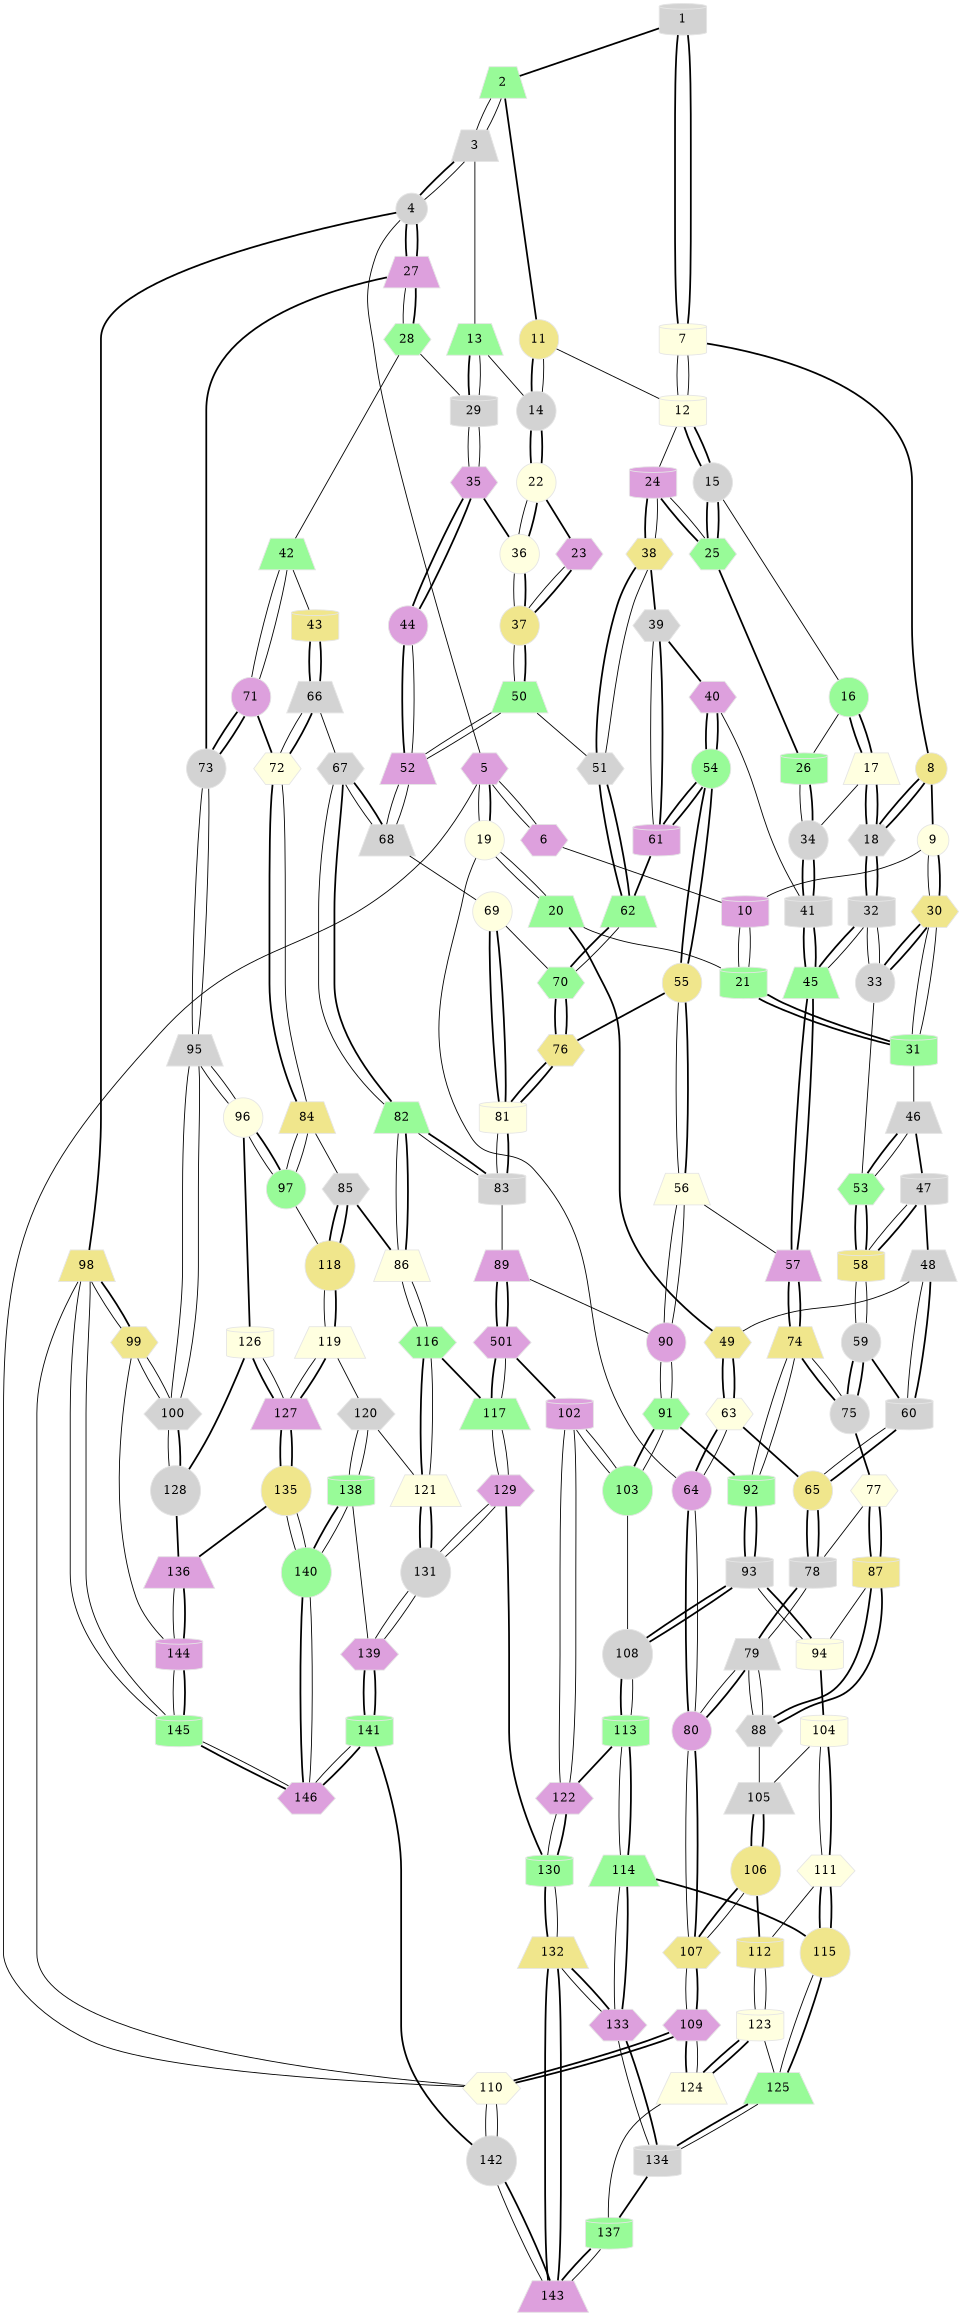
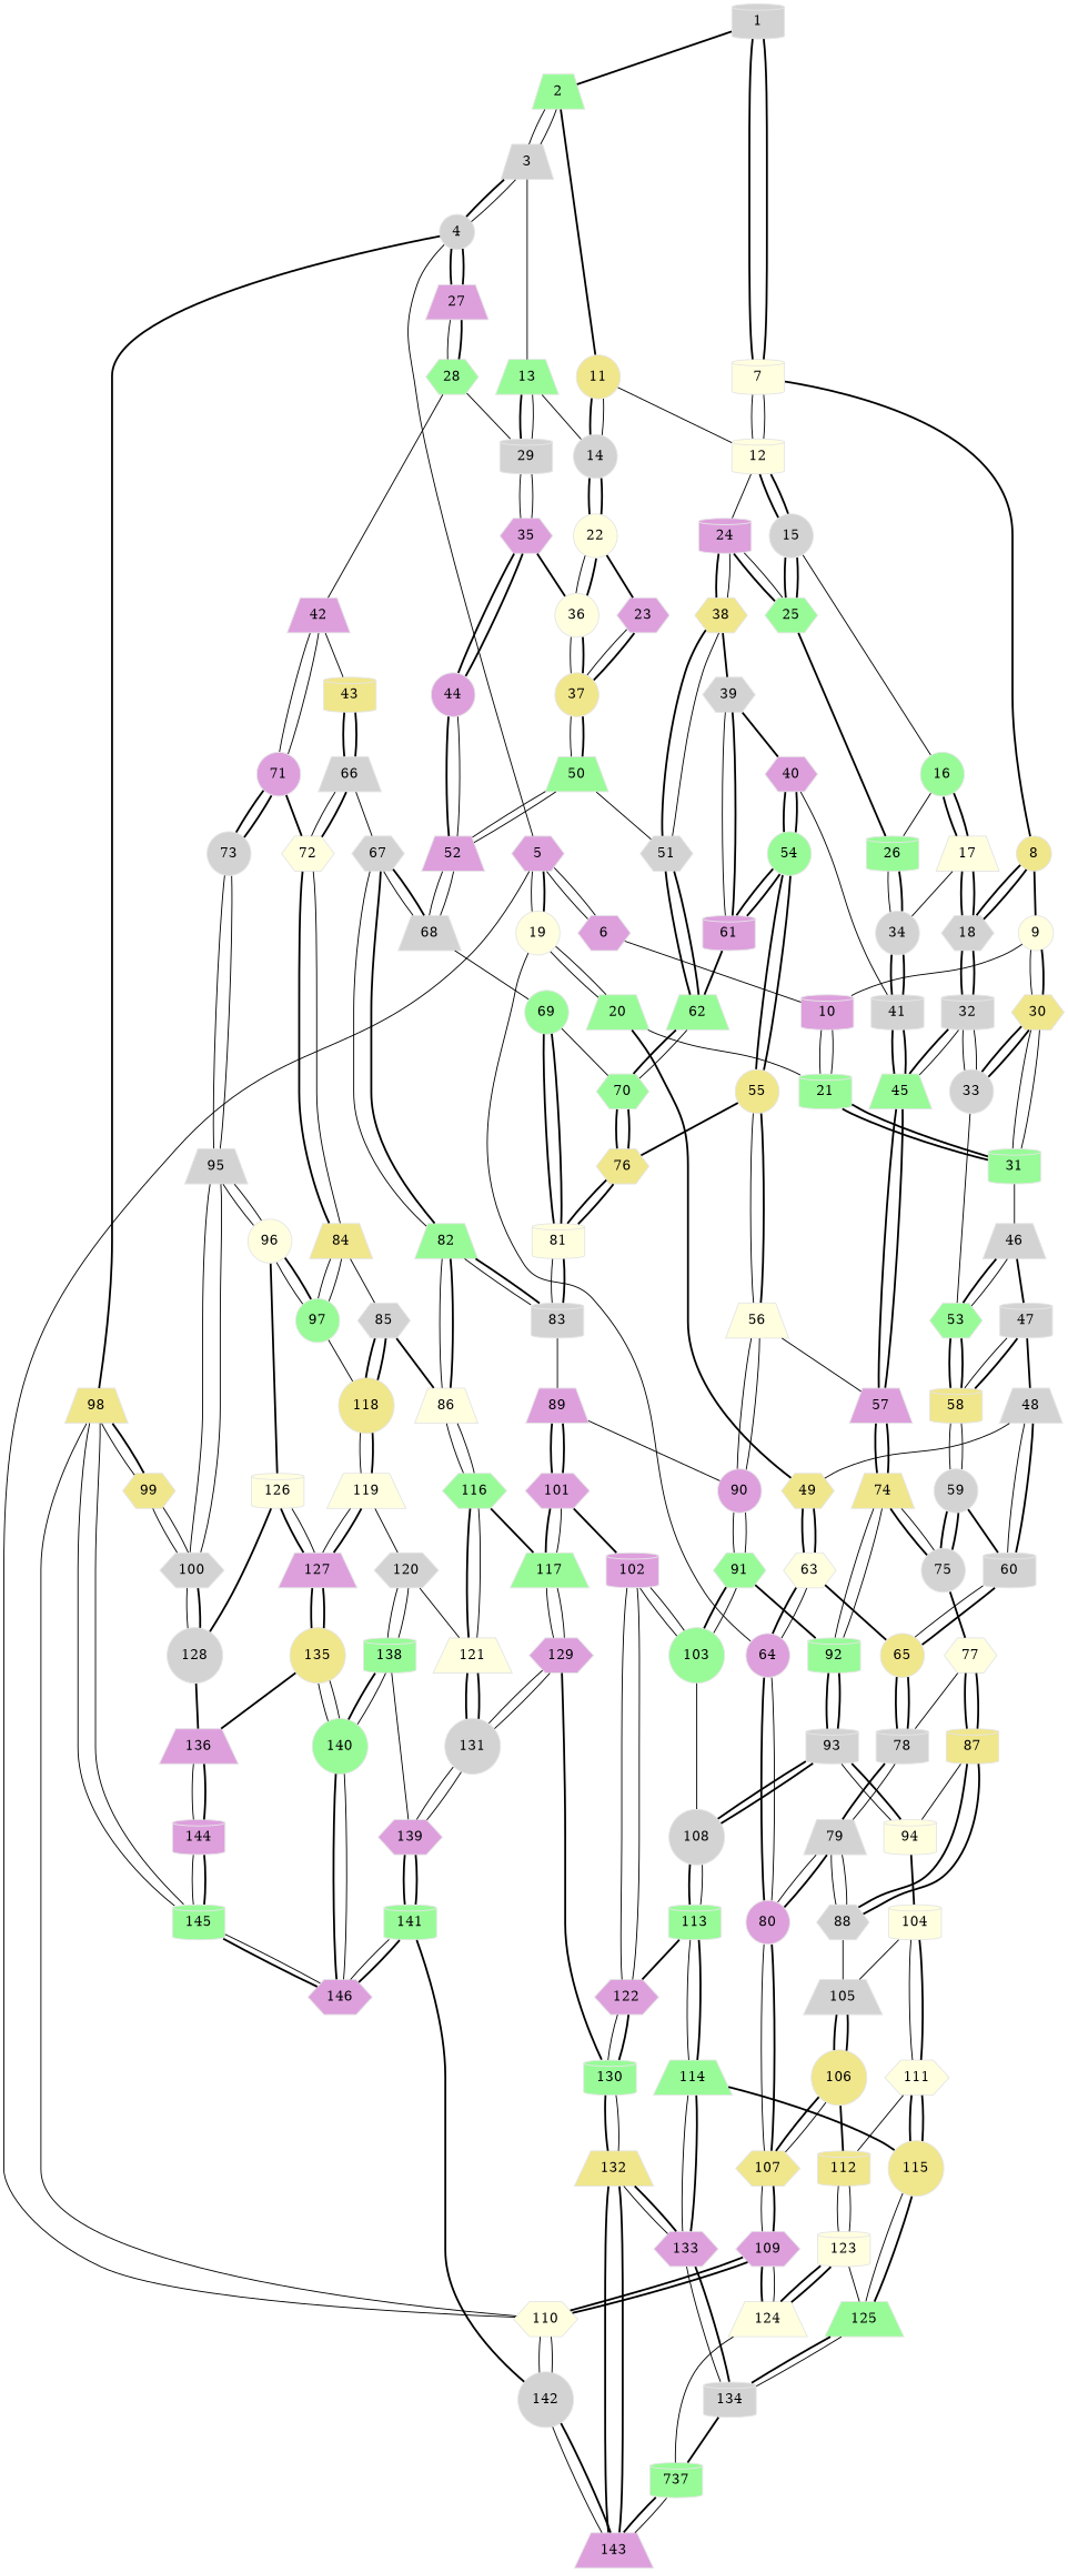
  graph {
    node [color=gray90 fillcolor=lightgrey shape=circle style=filled]
    edge [style=bold]
    1 [shape=cylinder]
    2 [fillcolor=palegreen shape=trapezium]
    7 [fillcolor=lightyellow shape=cylinder]
    3 [shape=trapezium]
    11 [fillcolor=khaki]
    8 [fillcolor=khaki]
    12 [fillcolor=lightyellow shape=cylinder]
    4
    13 [fillcolor=palegreen shape=trapezium]
    14
    5 [fillcolor=plum shape=hexagon]
    27 [fillcolor=plum shape=trapezium]
    98 [fillcolor=khaki shape=trapezium]
    29 [shape=cylinder]
    6 [fillcolor=plum shape=hexagon]
    19 [fillcolor=lightyellow]
    110 [fillcolor=lightyellow shape=hexagon]
    28 [fillcolor=palegreen shape=hexagon]
    73
    99 [fillcolor=khaki shape=hexagon]
    145 [fillcolor=palegreen shape=cylinder]
    10 [fillcolor=plum shape=cylinder]
    20 [fillcolor=palegreen shape=trapezium]
    64 [fillcolor=plum]
    142
    21 [fillcolor=palegreen shape=cylinder]
    9 [fillcolor=lightyellow]
    18 [shape=hexagon]
    15
    24 [fillcolor=plum shape=cylinder]
    30 [fillcolor=khaki shape=hexagon]
    32 [shape=cylinder]
    31 [fillcolor=palegreen shape=cylinder]
    33
    22 [fillcolor=lightyellow]
    16 [fillcolor=palegreen]
    25 [fillcolor=palegreen shape=hexagon]
    35 [fillcolor=plum shape=hexagon]
    23 [fillcolor=plum shape=hexagon]
    36 [fillcolor=lightyellow]
    17 [fillcolor=lightyellow shape=trapezium]
    26 [fillcolor=palegreen shape=cylinder]
    34
    41 [shape=cylinder]
    45 [fillcolor=palegreen shape=trapezium]
    49 [fillcolor=khaki shape=hexagon]
    80 [fillcolor=plum]
    63 [fillcolor=lightyellow shape=hexagon]
    46 [shape=trapezium]
    37 [fillcolor=khaki]
    38 [fillcolor=khaki shape=hexagon]
    50 [fillcolor=palegreen shape=trapezium]
    39 [shape=hexagon]
    51 [shape=hexagon]
-   42 [fillcolor=palegreen shape=trapezium]
+   42 [fillcolor=plum shape=trapezium]
    95 [shape=trapezium]
    43 [fillcolor=khaki shape=cylinder]
    71 [fillcolor=plum]
    44 [fillcolor=plum]
    53 [fillcolor=palegreen shape=hexagon]
    47 [shape=cylinder]
    57 [fillcolor=plum shape=trapezium]
    58 [fillcolor=khaki shape=cylinder]
    52 [fillcolor=plum shape=trapezium]
    40 [fillcolor=plum shape=hexagon]
    61 [fillcolor=plum shape=cylinder]
    62 [fillcolor=palegreen shape=trapezium]
    54 [fillcolor=palegreen]
    55 [fillcolor=khaki]
    66 [shape=trapezium]
    72 [fillcolor=lightyellow shape=hexagon]
    67 [shape=hexagon]
    68 [shape=trapezium]
    74 [fillcolor=khaki shape=trapezium]
    48 [shape=trapezium]
    60 [shape=cylinder]
    59
    65 [fillcolor=khaki]
    70 [fillcolor=palegreen shape=hexagon]
-   69 [fillcolor=lightyellow]
+   69 [fillcolor=palegreen]
    56 [fillcolor=lightyellow shape=trapezium]
    76 [fillcolor=khaki shape=hexagon]
    90 [fillcolor=plum]
    81 [fillcolor=lightyellow shape=cylinder]
    91 [fillcolor=palegreen shape=hexagon]
    75
    92 [fillcolor=palegreen shape=cylinder]
    77 [fillcolor=lightyellow shape=hexagon]
    78 [shape=cylinder]
    107 [fillcolor=khaki shape=hexagon]
    79 [shape=trapezium]
    82 [fillcolor=palegreen shape=trapezium]
    84 [fillcolor=khaki shape=trapezium]
    83 [shape=cylinder]
    86 [fillcolor=lightyellow shape=trapezium]
    85 [shape=hexagon]
    97 [fillcolor=palegreen]
    96 [fillcolor=lightyellow]
    100 [shape=hexagon]
    93 [shape=cylinder]
    87 [fillcolor=khaki shape=cylinder]
    88 [shape=hexagon]
    94 [fillcolor=lightyellow shape=cylinder]
    105 [shape=trapezium]
    109 [fillcolor=plum shape=hexagon]
    89 [fillcolor=plum shape=trapezium]
    116 [fillcolor=palegreen shape=hexagon]
-   101 [fillcolor=plum shape=hexagon label=501]
+   101 [fillcolor=plum shape=hexagon]
    118 [fillcolor=khaki]
    119 [fillcolor=lightyellow shape=trapezium]
    117 [fillcolor=palegreen shape=trapezium]
    121 [fillcolor=lightyellow shape=trapezium]
    104 [fillcolor=lightyellow shape=cylinder]
    106 [fillcolor=khaki]
    102 [fillcolor=plum shape=cylinder]
    103 [fillcolor=palegreen]
    108
    113 [fillcolor=palegreen shape=cylinder]
    111 [fillcolor=lightyellow shape=hexagon]
    126 [fillcolor=lightyellow shape=cylinder]
    128
    127 [fillcolor=plum shape=trapezium]
    144 [fillcolor=plum shape=cylinder]
    146 [fillcolor=plum shape=hexagon]
    136 [fillcolor=plum shape=trapezium]
    122 [fillcolor=plum shape=hexagon]
    129 [fillcolor=plum shape=hexagon]
    130 [fillcolor=palegreen shape=cylinder]
    112 [fillcolor=khaki shape=cylinder]
    115 [fillcolor=khaki]
    123 [fillcolor=lightyellow shape=cylinder]
    124 [fillcolor=lightyellow shape=trapezium]
    114 [fillcolor=palegreen shape=trapezium]
-   137 [fillcolor=palegreen shape=cylinder]
+   137 [fillcolor=palegreen shape=cylinder label=737]
    143 [fillcolor=plum shape=trapezium]
    125 [fillcolor=palegreen shape=trapezium]
    133 [fillcolor=plum shape=hexagon]
    134 [shape=cylinder]
    131
    120 [shape=hexagon]
    138 [fillcolor=palegreen shape=cylinder]
    135 [fillcolor=khaki]
    139 [fillcolor=plum shape=hexagon]
    140 [fillcolor=palegreen]
    132 [fillcolor=khaki shape=trapezium]
    141 [fillcolor=palegreen shape=cylinder]
    1 -- 2
    1 -- 7
    1 -- 7
    2 -- 3 [style=solid]
    2 -- 3 [style=solid]
    2 -- 11
    7 -- 8
    7 -- 12 [style=solid]
    7 -- 12 [style=solid]
    3 -- 4
    3 -- 4 [style=solid]
    3 -- 13 [style=solid]
    11 -- 12 [style=solid]
    11 -- 14
    11 -- 14 [style=solid]
    8 -- 9
    8 -- 18
    8 -- 18
    12 -- 15
    12 -- 15
    12 -- 24 [style=solid]
    4 -- 5 [style=solid]
    4 -- 27
    4 -- 27
    4 -- 98
    13 -- 14 [style=solid]
    13 -- 29
    13 -- 29 [style=solid]
    14 -- 22
    14 -- 22
    5 -- 6 [style=solid]
    5 -- 6 [style=solid]
    5 -- 19 [style=solid]
    5 -- 19
    5 -- 110 [style=solid]
    27 -- 28 [style=solid]
    27 -- 28
-   27 -- 73
    98 -- 110 [style=solid]
    98 -- 99 [style=solid]
    98 -- 99
    98 -- 145 [style=solid]
    98 -- 145 [style=solid]
    29 -- 35 [style=solid]
    29 -- 35 [style=solid]
    6 -- 10 [style=solid]
    19 -- 20 [style=solid]
    19 -- 20 [style=solid]
    19 -- 64 [style=solid]
    110 -- 142 [style=solid]
    110 -- 142 [style=solid]
    28 -- 29 [style=solid]
    28 -- 42 [style=solid]
    73 -- 95 [style=solid]
    73 -- 95 [style=solid]
    99 -- 100 [style=solid]
    99 -- 100 [style=solid]
-   99 -- 144 [style=solid]
    145 -- 146
    145 -- 146 [style=solid]
    10 -- 21 [style=solid]
    10 -- 21 [style=solid]
    20 -- 21 [style=solid]
    20 -- 49
    64 -- 80
    64 -- 80 [style=solid]
    142 -- 143 [style=solid]
    142 -- 143
    21 -- 31
    21 -- 31
    9 -- 10 [style=solid]
    9 -- 30 [style=solid]
    9 -- 30
    18 -- 32
    18 -- 32
    15 -- 16 [style=solid]
    15 -- 25
    15 -- 25
    24 -- 25
    24 -- 25 [style=solid]
    24 -- 38
    24 -- 38 [style=solid]
    30 -- 31 [style=solid]
    30 -- 31 [style=solid]
    30 -- 33
    30 -- 33
    32 -- 33 [style=solid]
    32 -- 33 [style=solid]
    32 -- 45
    32 -- 45 [style=solid]
    31 -- 46 [style=solid]
    33 -- 53 [style=solid]
    22 -- 23
    22 -- 36 [style=solid]
    22 -- 36
    16 -- 17
    16 -- 17
    16 -- 26 [style=solid]
    25 -- 26
    35 -- 36
    35 -- 44
    35 -- 44
    23 -- 37 [style=solid]
    23 -- 37
    36 -- 37 [style=solid]
    36 -- 37
    17 -- 18
    17 -- 18
    17 -- 34 [style=solid]
    26 -- 34 [style=solid]
    26 -- 34
    34 -- 41
    34 -- 41
    41 -- 45
    41 -- 45
    45 -- 57
    45 -- 57
    49 -- 63
    49 -- 63
    80 -- 107 [style=solid]
    80 -- 107
    63 -- 64
    63 -- 64 [style=solid]
    63 -- 65
    46 -- 53
    46 -- 53 [style=solid]
    46 -- 47
    37 -- 50 [style=solid]
    37 -- 50
    38 -- 39
    38 -- 51
    38 -- 51 [style=solid]
    50 -- 51 [style=solid]
    50 -- 52 [style=solid]
    50 -- 52 [style=solid]
    39 -- 40
    39 -- 61 [style=solid]
    39 -- 61
    51 -- 62
    51 -- 62
    42 -- 43 [style=solid]
    42 -- 71 [style=solid]
    42 -- 71 [style=solid]
    95 -- 96 [style=solid]
    95 -- 96 [style=solid]
    95 -- 100 [style=solid]
    95 -- 100 [style=solid]
    43 -- 66
    43 -- 66
    71 -- 73
    71 -- 73
    71 -- 72
    44 -- 52
    44 -- 52 [style=solid]
    53 -- 58
    53 -- 58
    47 -- 58 [style=solid]
    47 -- 58
    47 -- 48
    57 -- 74
    57 -- 74
    58 -- 59 [style=solid]
    58 -- 59 [style=solid]
    52 -- 68 [style=solid]
    52 -- 68 [style=solid]
    40 -- 41 [style=solid]
    40 -- 54
    40 -- 54
    61 -- 62
    62 -- 70
    62 -- 70 [style=solid]
    54 -- 61
    54 -- 61
    54 -- 55
    54 -- 55
    55 -- 56 [style=solid]
    55 -- 56
    55 -- 76
    66 -- 72 [style=solid]
    66 -- 72
    66 -- 67 [style=solid]
    72 -- 84
    72 -- 84 [style=solid]
    67 -- 68 [style=solid]
    67 -- 68
    67 -- 82 [style=solid]
    67 -- 82
    68 -- 69 [style=solid]
    74 -- 75
    74 -- 75 [style=solid]
    74 -- 92 [style=solid]
    74 -- 92 [style=solid]
    48 -- 49 [style=solid]
    48 -- 60 [style=solid]
    48 -- 60
    60 -- 65 [style=solid]
    60 -- 65
    59 -- 60
    59 -- 75
    59 -- 75
    65 -- 78
    65 -- 78
    70 -- 76
    70 -- 76
    69 -- 70 [style=solid]
    69 -- 81
    69 -- 81
    56 -- 57 [style=solid]
    56 -- 90 [style=solid]
    56 -- 90 [style=solid]
    76 -- 81
    76 -- 81
    90 -- 91 [style=solid]
    90 -- 91 [style=solid]
    81 -- 83 [style=solid]
    81 -- 83
    91 -- 92
    91 -- 103
    91 -- 103 [style=solid]
    75 -- 77
    92 -- 93
    92 -- 93
    77 -- 78 [style=solid]
    77 -- 87
    77 -- 87
    78 -- 79
    78 -- 79 [style=solid]
    107 -- 109 [style=solid]
    107 -- 109
    79 -- 80 [style=solid]
    79 -- 80
    79 -- 88 [style=solid]
    79 -- 88 [style=solid]
    82 -- 83 [style=solid]
    82 -- 83
    82 -- 86 [style=solid]
    82 -- 86
    84 -- 85 [style=solid]
    84 -- 97 [style=solid]
    84 -- 97 [style=solid]
    83 -- 89 [style=solid]
    86 -- 116 [style=solid]
    86 -- 116 [style=solid]
    85 -- 86
    85 -- 118
    85 -- 118
    97 -- 118 [style=solid]
    96 -- 97 [style=solid]
    96 -- 97
    96 -- 126
    100 -- 128 [style=solid]
    100 -- 128
    93 -- 94 [style=solid]
    93 -- 94
    93 -- 108
    93 -- 108
    87 -- 88
    87 -- 88
    87 -- 94 [style=solid]
    88 -- 105 [style=solid]
    94 -- 104
    105 -- 106
    105 -- 106
    109 -- 110
    109 -- 110
    109 -- 124
    109 -- 124 [style=solid]
    89 -- 90 [style=solid]
    89 -- 101
    89 -- 101
    116 -- 117
    116 -- 121
    116 -- 121 [style=solid]
    101 -- 117
    101 -- 117 [style=solid]
    101 -- 102
    118 -- 119 [style=solid]
    118 -- 119
    119 -- 127 [style=solid]
    119 -- 127
    119 -- 120 [style=solid]
    117 -- 129 [style=solid]
    117 -- 129 [style=solid]
    121 -- 131
    121 -- 131
    104 -- 105 [style=solid]
    104 -- 111 [style=solid]
    104 -- 111
    106 -- 107
    106 -- 107 [style=solid]
    106 -- 112
    102 -- 103 [style=solid]
    102 -- 103 [style=solid]
    102 -- 122 [style=solid]
    102 -- 122 [style=solid]
    103 -- 108 [style=solid]
    108 -- 113
    108 -- 113 [style=solid]
    113 -- 122
    113 -- 114 [style=solid]
    113 -- 114
    111 -- 112 [style=solid]
    111 -- 115
    111 -- 115
    126 -- 128
    126 -- 127
    126 -- 127 [style=solid]
    128 -- 136
    127 -- 135
    127 -- 135
    144 -- 145 [style=solid]
    144 -- 145
    136 -- 144 [style=solid]
    136 -- 144
    122 -- 130 [style=solid]
    122 -- 130
    129 -- 130
    129 -- 131 [style=solid]
    129 -- 131 [style=solid]
    130 -- 132
    130 -- 132 [style=solid]
    112 -- 123 [style=solid]
    112 -- 123 [style=solid]
    115 -- 125 [style=solid]
    115 -- 125
    123 -- 124
    123 -- 124
    123 -- 125 [style=solid]
    124 -- 137 [style=solid]
    114 -- 115
    114 -- 133 [style=solid]
    114 -- 133
    137 -- 143
    137 -- 143 [style=solid]
    125 -- 134
    125 -- 134 [style=solid]
    133 -- 134 [style=solid]
    133 -- 134
    134 -- 137
    131 -- 139 [style=solid]
    131 -- 139 [style=solid]
    120 -- 121 [style=solid]
    120 -- 138 [style=solid]
    120 -- 138 [style=solid]
    138 -- 139 [style=solid]
    138 -- 140
    138 -- 140 [style=solid]
    135 -- 136
    135 -- 140 [style=solid]
    135 -- 140 [style=solid]
    139 -- 141
    139 -- 141
    140 -- 146
    140 -- 146 [style=solid]
    132 -- 143
    132 -- 143
    132 -- 133 [style=solid]
    132 -- 133
    141 -- 142
    141 -- 146 [style=solid]
    141 -- 146
  }
